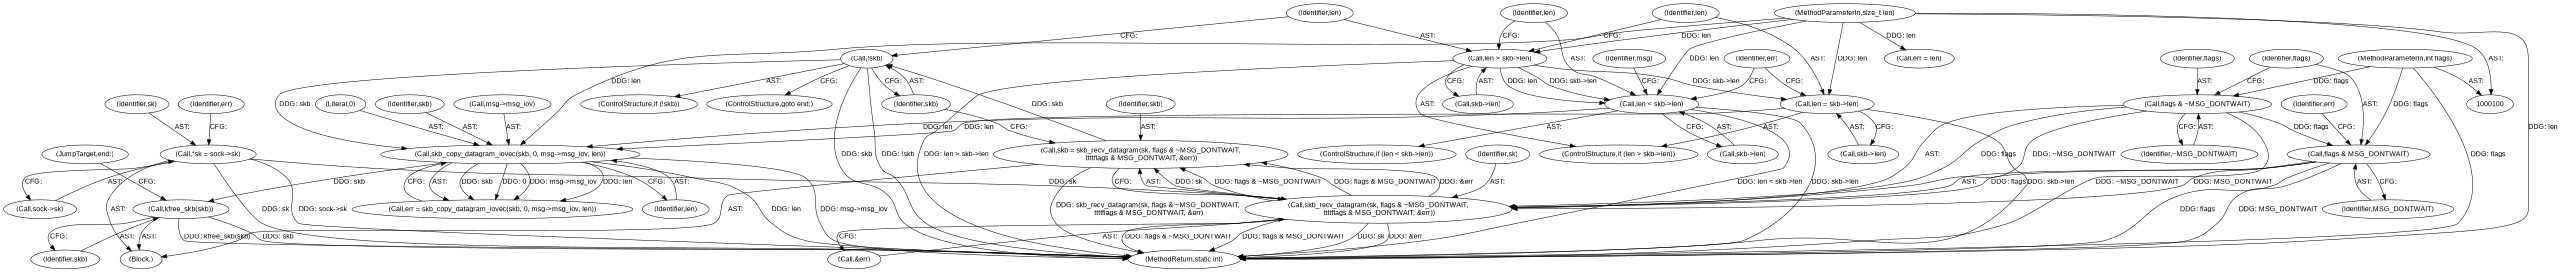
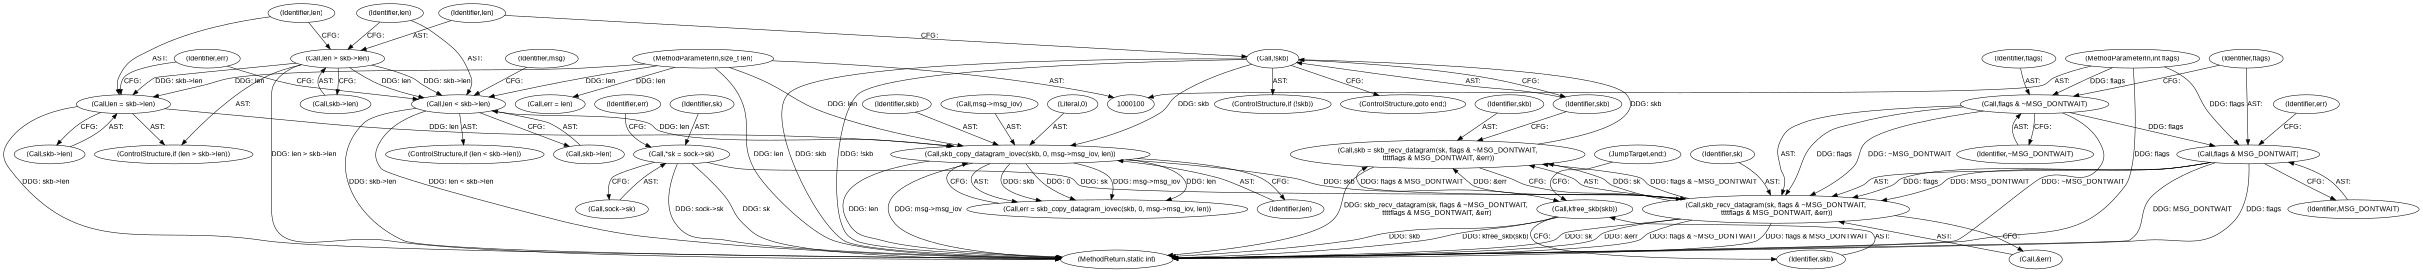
  digraph {
    fontname="Liberation Sans"
    node [fontname="Liberation Sans"]
    edge [fontname="Liberation Sans"]
    n1 [label="(Call,kfree_skb(skb))"]
    n2 [label="(Identifier,skb)"]
    n3 [label="(MethodReturn,static int)"]
-   n4 [label="(Block,)"]
    n5 [label="(Call,skb_copy_datagram_iovec(skb, 0, msg->msg_iov, len))"]
    n6 [label="(Call,err = skb_copy_datagram_iovec(skb, 0, msg->msg_iov, len))"]
    n7 [label="(Identifier,len)"]
    n8 [label="(Call,err = len)"]
    n9 [label="(Call,!skb)"]
    n10 [label="(Identifier,skb)"]
    n11 [label="(ControlStructure,if (!skb))"]
    n12 [label="(ControlStructure,goto end;)"]
    n13 [label="(Call,skb = skb_recv_datagram(sk, flags & ~MSG_DONTWAIT,\n \t\t\t\tflags & MSG_DONTWAIT, &err))"]
    n14 [label="(Call,skb_recv_datagram(sk, flags & ~MSG_DONTWAIT,\n \t\t\t\tflags & MSG_DONTWAIT, &err))"]
    n15 [label="(Call,&err)"]
    n16 [label="(Call,*sk = sock->sk)"]
    n17 [label="(Call,sock->sk)"]
    n18 [label="(Call,flags & ~MSG_DONTWAIT)"]
    n19 [label="(Call,flags & MSG_DONTWAIT)"]
    n20 [label="(Identifier,~MSG_DONTWAIT)"]
    n21 [label="(Identifier,MSG_DONTWAIT)"]
    n22 [label="(MethodParameterIn,int flags)"]
    1000100
    n24 [label="(Call,len < skb->len)"]
    n25 [label="(ControlStructure,if (len < skb->len))"]
    n26 [label="(Call,skb->len)"]
    n27 [label="(Call,len > skb->len)"]
    n28 [label="(Call,len = skb->len)"]
    n29 [label="(Call,skb->len)"]
    n30 [label="(ControlStructure,if (len > skb->len))"]
    n31 [label="(Call,skb->len)"]
    n32 [label="(MethodParameterIn,size_t len)"]
    n33 [label="(Identifier,skb)"]
    n34 [label="(Identifier,flags)"]
    n35 [label="(Identifier,sk)"]
    n36 [label="(Identifier,skb)"]
    n37 [label="(Identifier,err)"]
    n38 [label="(Identifier,msg)"]
    n39 [label="(Identifier,len)"]
    n40 [label="(Identifier,err)"]
    n41 [label="(Identifier,len)"]
    n42 [label="(JumpTarget,end:)"]
    n43 [label="(Identifier,err)"]
    n44 [label="(Identifier,flags)"]
    n45 [label="(Identifier,sk)"]
    n46 [label="(Identifier,len)"]
    n47 [label="(Call,msg->msg_iov)"]
    n48 [label="(Literal,0)"]
    n1 -> n2 [label="CFG: "]
    n1 -> n3 [label="DDG: kfree_skb(skb)"]
    n1 -> n3 [label="DDG: skb"]
-   n1 -> n4 [label="AST: "]
    n2 -> n1 [label="AST: "]
    n5 -> n1 [label="DDG: skb"]
    n5 -> n3 [label="DDG: len"]
    n5 -> n3 [label="DDG: msg->msg_iov"]
    n5 -> n6 [label="AST: "]
    n5 -> n6 [label="DDG: skb"]
    n5 -> n6 [label="DDG: 0"]
    n5 -> n6 [label="DDG: msg->msg_iov"]
    n5 -> n6 [label="DDG: len"]
    n5 -> n7 [label="CFG: "]
    n6 -> n5 [label="CFG: "]
    n7 -> n5 [label="AST: "]
    n9 -> n3 [label="DDG: !skb"]
    n9 -> n3 [label="DDG: skb"]
    n9 -> n5 [label="DDG: skb"]
    n9 -> n10 [label="CFG: "]
    n9 -> n11 [label="AST: "]
    n9 -> n12 [label="CFG: "]
    n10 -> n9 [label="AST: "]
    n10 -> n13 [label="CFG: "]
    n13 -> n3 [label="DDG: skb_recv_datagram(sk, flags & ~MSG_DONTWAIT,\n \t\t\t\tflags & MSG_DONTWAIT, &err)"]
-   n13 -> n4 [label="AST: "]
    n13 -> n9 [label="DDG: skb"]
    n13 -> n14 [label="CFG: "]
    n14 -> n3 [label="DDG: sk"]
    n14 -> n3 [label="DDG: &err"]
    n14 -> n3 [label="DDG: flags & ~MSG_DONTWAIT"]
    n14 -> n3 [label="DDG: flags & MSG_DONTWAIT"]
    n14 -> n13 [label="AST: "]
    n14 -> n13 [label="DDG: sk"]
    n14 -> n13 [label="DDG: flags & ~MSG_DONTWAIT"]
    n14 -> n13 [label="DDG: flags & MSG_DONTWAIT"]
    n14 -> n13 [label="DDG: &err"]
    n14 -> n15 [label="CFG: "]
    n15 -> n14 [label="AST: "]
    n16 -> n3 [label="DDG: sock->sk"]
    n16 -> n3 [label="DDG: sk"]
-   n16 -> n4 [label="AST: "]
    n16 -> n14 [label="DDG: sk"]
    n16 -> n17 [label="CFG: "]
    n17 -> n16 [label="AST: "]
    n18 -> n3 [label="DDG: ~MSG_DONTWAIT"]
    n18 -> n14 [label="AST: "]
    n18 -> n14 [label="DDG: flags"]
    n18 -> n14 [label="DDG: ~MSG_DONTWAIT"]
    n18 -> n19 [label="DDG: flags"]
    n18 -> n20 [label="CFG: "]
    n19 -> n3 [label="DDG: MSG_DONTWAIT"]
    n19 -> n3 [label="DDG: flags"]
    n19 -> n14 [label="AST: "]
    n19 -> n14 [label="DDG: flags"]
    n19 -> n14 [label="DDG: MSG_DONTWAIT"]
    n19 -> n21 [label="CFG: "]
    n20 -> n18 [label="AST: "]
    n21 -> n19 [label="AST: "]
    n22 -> n3 [label="DDG: flags"]
    n22 -> n18 [label="DDG: flags"]
    n22 -> n19 [label="DDG: flags"]
    n22 -> 1000100 [label="AST: "]
    n24 -> n3 [label="DDG: skb->len"]
    n24 -> n3 [label="DDG: len < skb->len"]
    n24 -> n5 [label="DDG: len"]
    n24 -> n25 [label="AST: "]
    n24 -> n26 [label="CFG: "]
    n26 -> n24 [label="AST: "]
    n27 -> n3 [label="DDG: len > skb->len"]
    n27 -> n24 [label="DDG: len"]
    n27 -> n24 [label="DDG: skb->len"]
    n27 -> n28 [label="DDG: skb->len"]
    n27 -> n29 [label="CFG: "]
    n27 -> n30 [label="AST: "]
    n28 -> n3 [label="DDG: skb->len"]
    n28 -> n5 [label="DDG: len"]
    n28 -> n30 [label="AST: "]
    n28 -> n31 [label="CFG: "]
    n29 -> n27 [label="AST: "]
    n31 -> n28 [label="AST: "]
    n32 -> n3 [label="DDG: len"]
    n32 -> n5 [label="DDG: len"]
    n32 -> n8 [label="DDG: len"]
    n32 -> 1000100 [label="AST: "]
    n32 -> n24 [label="DDG: len"]
-   n32 -> n27 [label="DDG: len"]
    n32 -> n28 [label="DDG: len"]
    n33 -> n13 [label="AST: "]
    n34 -> n18 [label="CFG: "]
    n34 -> n19 [label="AST: "]
    n35 -> n16 [label="AST: "]
    n36 -> n5 [label="AST: "]
    n37 -> n19 [label="CFG: "]
    n38 -> n24 [label="CFG: "]
    n39 -> n9 [label="CFG: "]
    n39 -> n27 [label="AST: "]
    n40 -> n24 [label="CFG: "]
    n40 -> n28 [label="CFG: "]
    n41 -> n24 [label="AST: "]
    n41 -> n27 [label="CFG: "]
    n42 -> n1 [label="CFG: "]
    n43 -> n16 [label="CFG: "]
    n44 -> n18 [label="AST: "]
    n45 -> n14 [label="AST: "]
    n46 -> n27 [label="CFG: "]
    n46 -> n28 [label="AST: "]
    n47 -> n5 [label="AST: "]
    n48 -> n5 [label="AST: "]
  }
